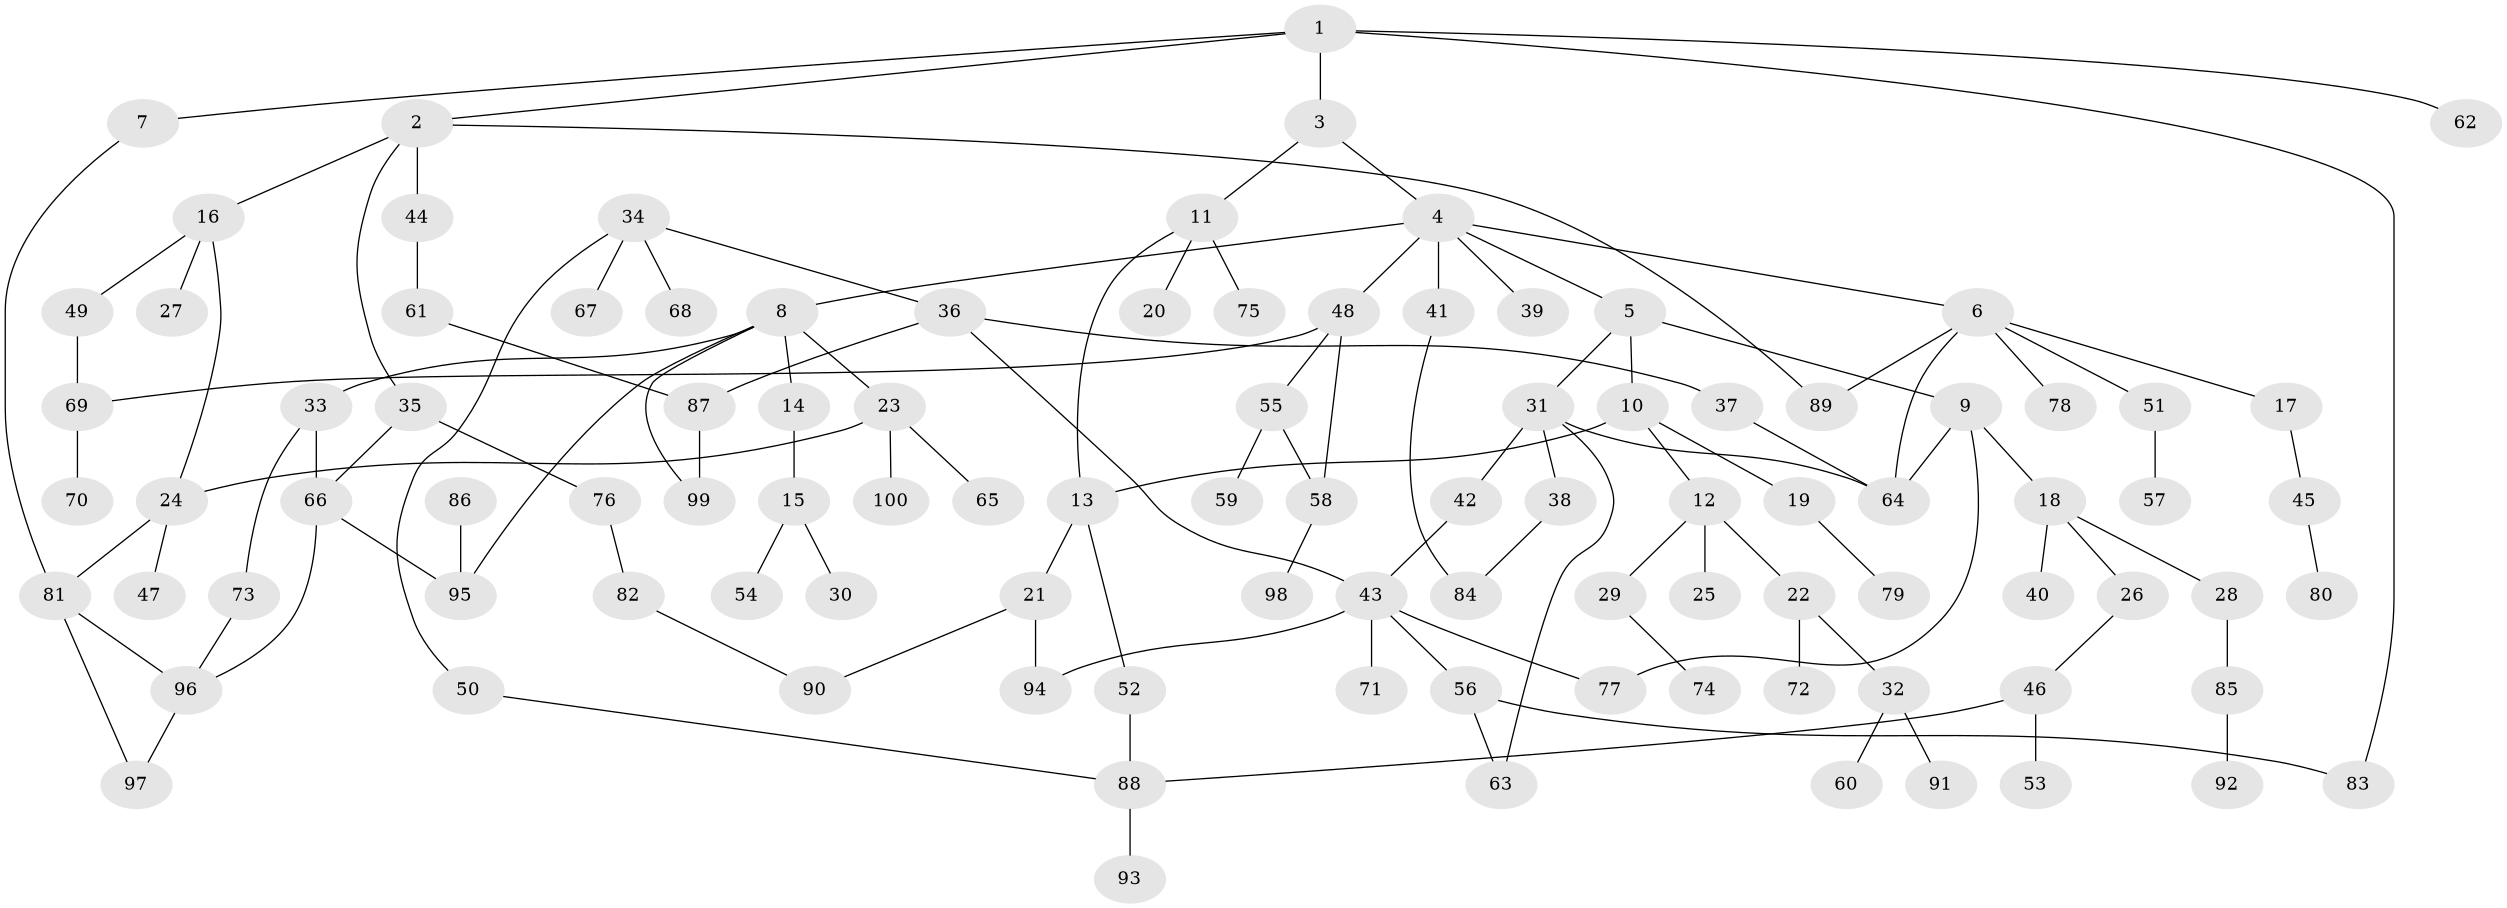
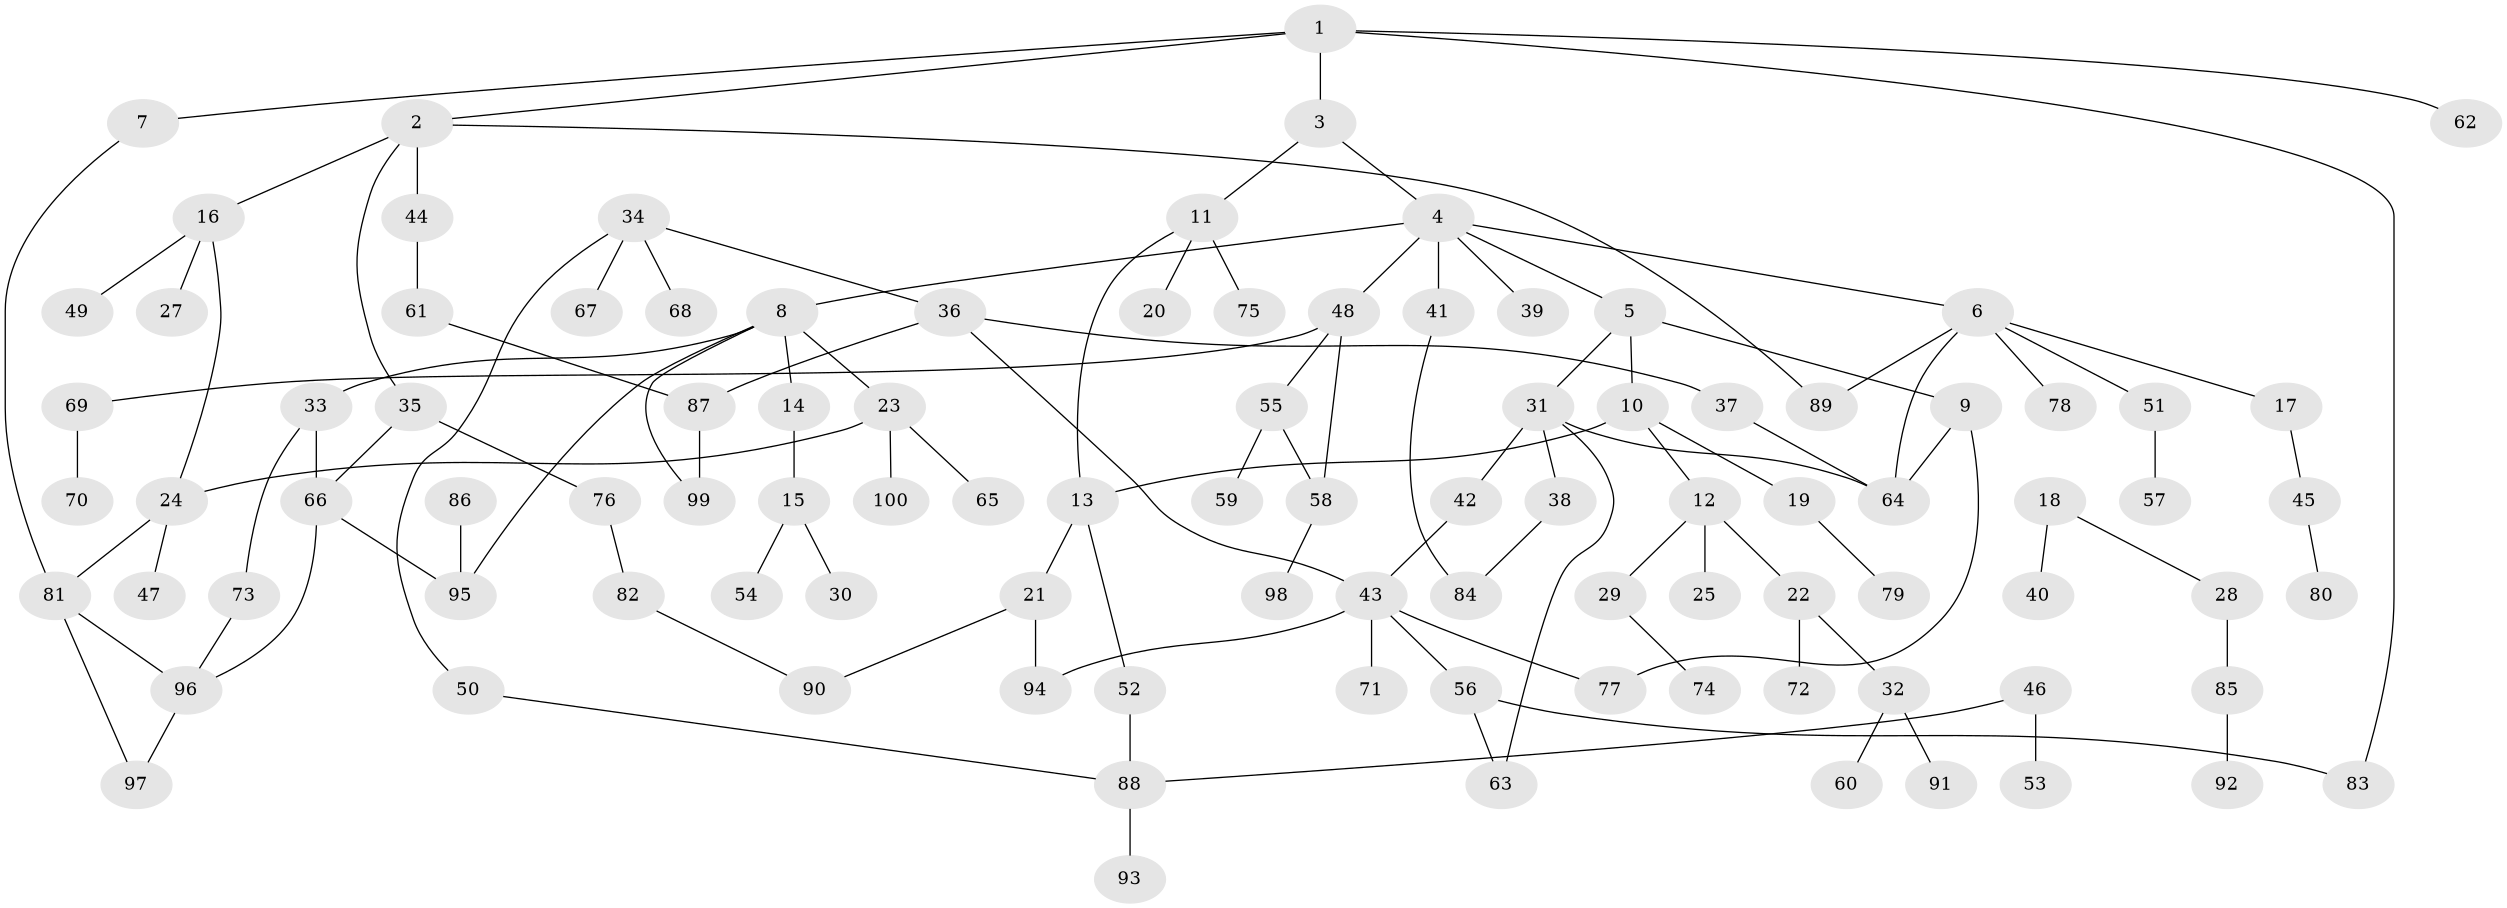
  graph {
    node [color=gray90 style=filled]
    1
    2
    3
    7
    62
    83
    16
    35
    44
    89
    4
    11
    81
    24
    27
    49
    66
    76
    61
    5
    6
    8
    39
    41
    48
    13
    20
    75
    9
    10
    31
    17
    51
    64
    78
    14
    23
    33
    95
    99
    84
    55
    58
    69
    18
    77
    12
    19
    38
    42
    63
    45
    57
    34
    36
    50
    67
    68
    96
    97
    15
    65
    100
    73
-   26
    28
    40
    22
    25
    29
    21
    52
    79
    32
    72
    74
    90
    94
    88
    30
    54
    47
    80
    46
    85
    60
    91
    53
    92
    43
    37
    87
    82
    56
    71
    93
    59
    98
    70
    86
    1 -- 2
    1 -- 3
    1 -- 7
    1 -- 62
    1 -- 83
    2 -- 16
    2 -- 35
    2 -- 44
    2 -- 89
    3 -- 4
    3 -- 11
    7 -- 81
    16 -- 24
    16 -- 27
    16 -- 49
    35 -- 66
    35 -- 76
    44 -- 61
    4 -- 5
    4 -- 6
    4 -- 8
    4 -- 39
    4 -- 41
    4 -- 48
    11 -- 13
    11 -- 20
    11 -- 75
    81 -- 96
    81 -- 97
    24 -- 81
    24 -- 47
-   49 -- 69
    66 -- 95
    66 -- 96
    76 -- 82
    61 -- 87
    5 -- 9
    5 -- 10
    5 -- 31
    6 -- 89
    6 -- 17
    6 -- 51
    6 -- 64
    6 -- 78
    8 -- 14
    8 -- 23
    8 -- 33
    8 -- 95
    8 -- 99
    41 -- 84
    48 -- 55
    48 -- 58
    48 -- 69
    13 -- 21
    13 -- 52
    9 -- 64
-   9 -- 18
    9 -- 77
    10 -- 13
    10 -- 12
    10 -- 19
    31 -- 64
    31 -- 38
    31 -- 42
    31 -- 63
    17 -- 45
    51 -- 57
    14 -- 15
    23 -- 24
    23 -- 65
    23 -- 100
    33 -- 66
    33 -- 73
    55 -- 58
    55 -- 59
    58 -- 98
    69 -- 70
-   18 -- 26
    18 -- 28
    18 -- 40
    12 -- 22
    12 -- 25
    12 -- 29
    19 -- 79
    38 -- 84
    42 -- 43
    45 -- 80
    34 -- 36
    34 -- 50
    34 -- 67
    34 -- 68
    36 -- 43
    36 -- 37
    36 -- 87
    50 -- 88
    96 -- 97
    15 -- 30
    15 -- 54
    73 -- 96
-   26 -- 46
    28 -- 85
    22 -- 32
    22 -- 72
    29 -- 74
    21 -- 90
    21 -- 94
    52 -- 88
    32 -- 60
    32 -- 91
    88 -- 93
    46 -- 88
    46 -- 53
    85 -- 92
    43 -- 77
    43 -- 94
    43 -- 56
    43 -- 71
    37 -- 64
    87 -- 99
    82 -- 90
    56 -- 83
    56 -- 63
    86 -- 95
  }
